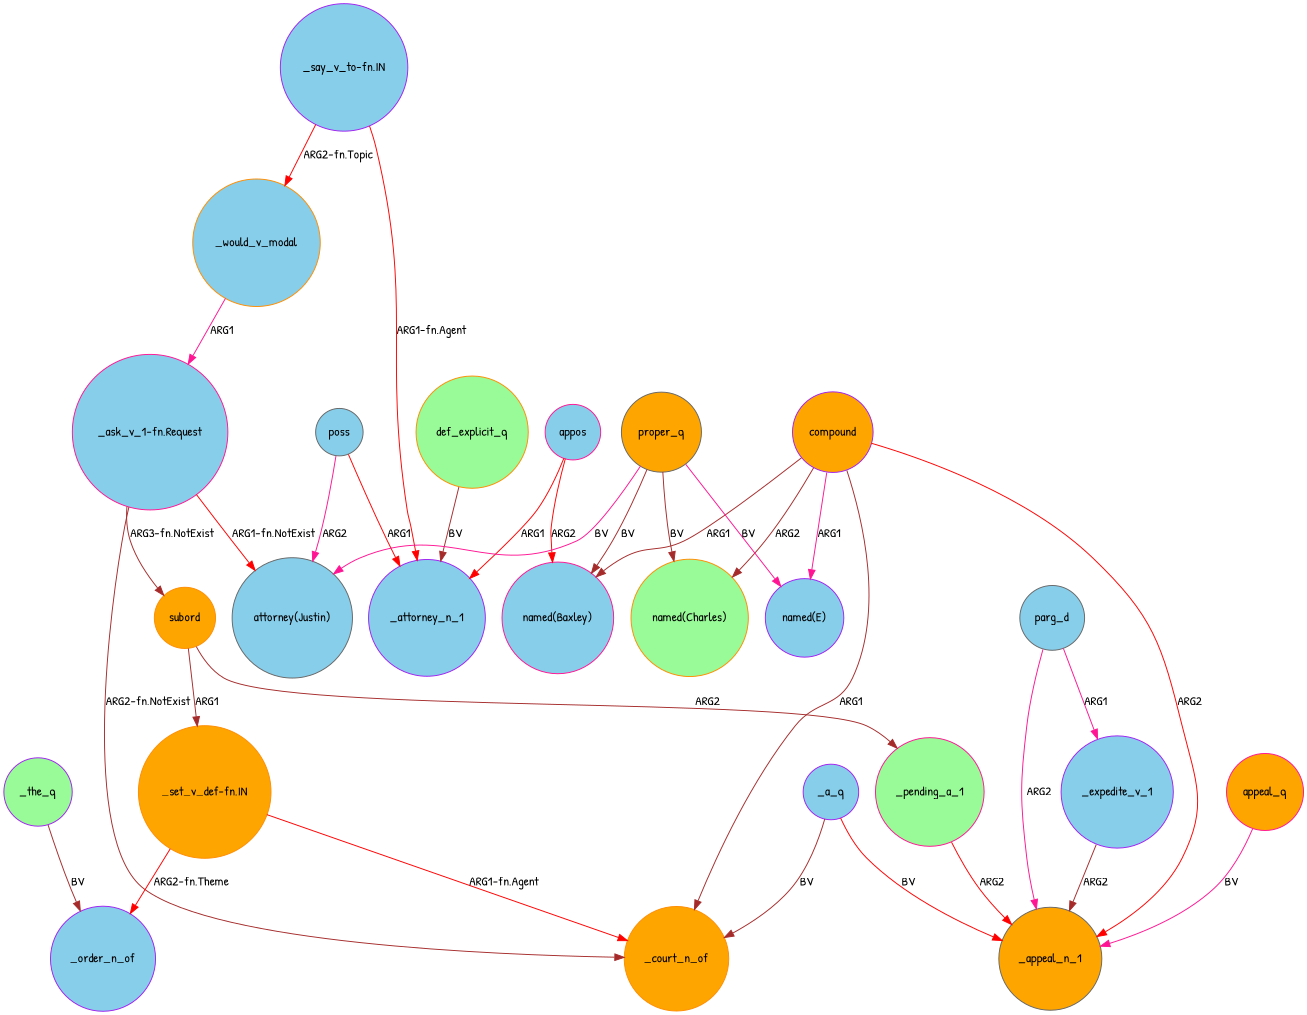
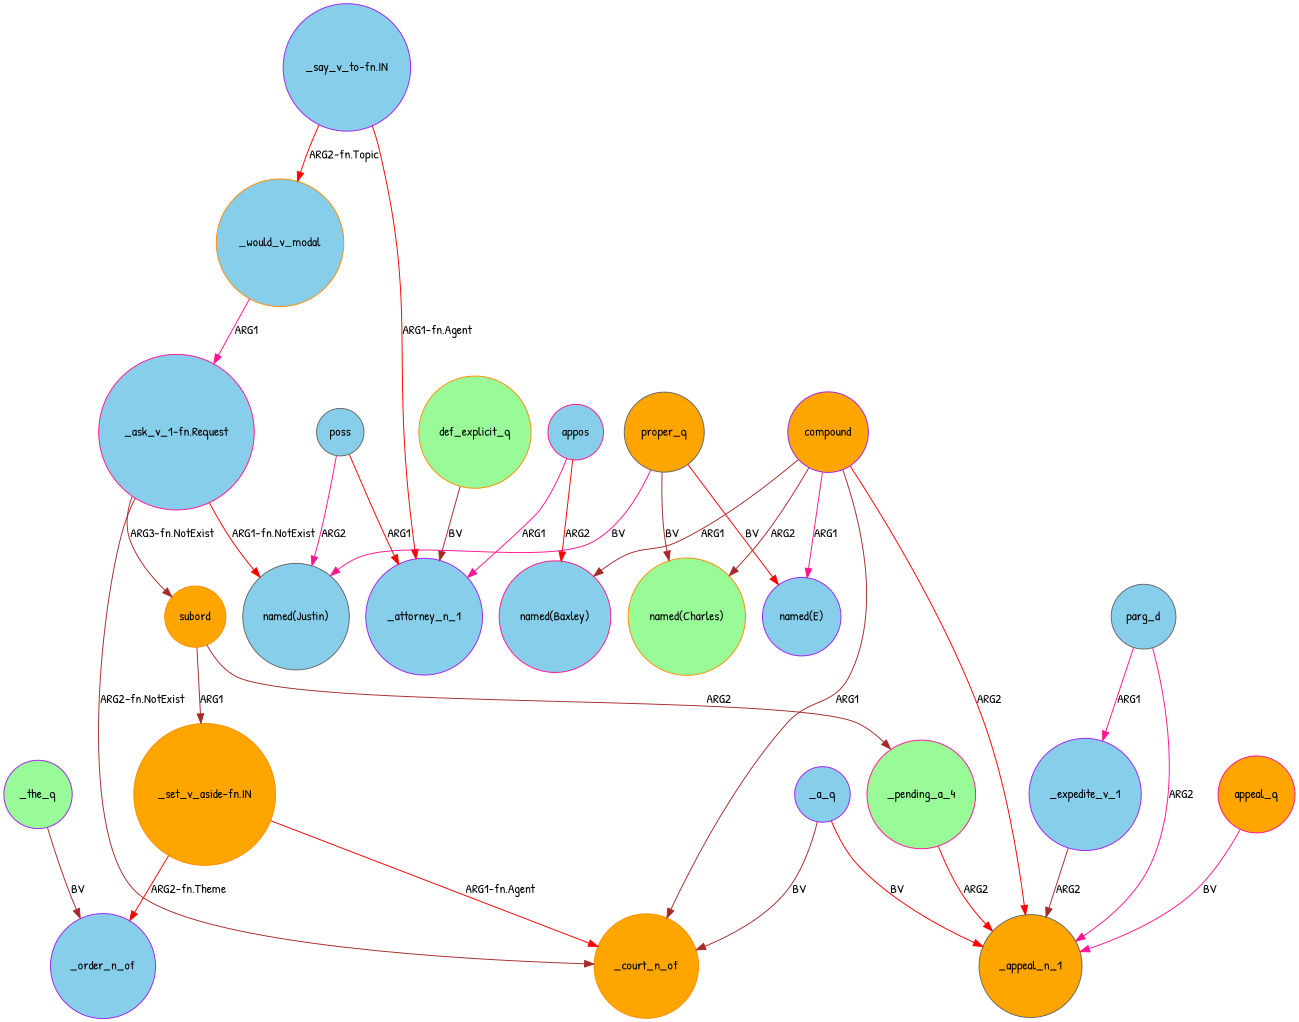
  digraph {
    fontname="Patrick Hand"
    node [color=purple fillcolor=skyblue fontname="Patrick Hand" shape=circle style=filled]
    edge [color=brown fontname="Patrick Hand"]
    _would_v_modal [color=darkorange]
    "_say_v_to-fn.IN"
    _attorney_n_1
    "_ask_v_1-fn.Request" [color=deeppink]
-   "named(Justin)" [color=gray40 label="attorney(Justin)"]
+   "named(Justin)" [color=gray40]
    _court_n_of [color=darkorange fillcolor=orange]
    subord [color=darkorange fillcolor=orange]
    poss [color=gray40]
-   "_set_v_aside-fn.IN" [color=darkorange fillcolor=orange label="_set_v_def-fn.IN"]
+   "_set_v_aside-fn.IN" [color=darkorange fillcolor=orange]
    _order_n_of
    compound [fillcolor=orange]
    _appeal_n_1 [color=gray40 fillcolor=orange]
    "named(Baxley)" [color=deeppink]
    "named(E)"
    "named(Charles)" [color=darkorange fillcolor=palegreen]
    _expedite_v_1
    def_explicit_q [color=darkorange fillcolor=palegreen]
-   _pending_a_1 [color=deeppink fillcolor=palegreen]
+   _pending_a_1 [color=deeppink fillcolor=palegreen label=_pending_a_4]
    appos [color=deeppink]
    parg_d [color=gray40]
    proper_q [color=gray40 fillcolor=orange]
    _the_q [fillcolor=palegreen]
    n23 [color=deeppink fillcolor=orange label=appeal_q]
    _a_q
    _would_v_modal -> "_ask_v_1-fn.Request" [color=deeppink label=ARG1]
    "_say_v_to-fn.IN" -> _would_v_modal [color=red label="ARG2-fn.Topic"]
    "_say_v_to-fn.IN" -> _attorney_n_1 [color=red label="ARG1-fn.Agent"]
    "_ask_v_1-fn.Request" -> "named(Justin)" [color=red label="ARG1-fn.NotExist"]
    "_ask_v_1-fn.Request" -> _court_n_of [label="ARG2-fn.NotExist"]
    "_ask_v_1-fn.Request" -> subord [label="ARG3-fn.NotExist"]
    subord -> "_set_v_aside-fn.IN" [label=ARG1]
    subord -> _pending_a_1 [label=ARG2]
    poss -> _attorney_n_1 [color=red label=ARG1]
    poss -> "named(Justin)" [color=deeppink label=ARG2]
    "_set_v_aside-fn.IN" -> _court_n_of [color=red label="ARG1-fn.Agent"]
    "_set_v_aside-fn.IN" -> _order_n_of [color=red label="ARG2-fn.Theme"]
    compound -> _court_n_of [label=ARG1]
    compound -> _appeal_n_1 [color=red label=ARG2]
    compound -> "named(Baxley)" [label=ARG1]
    compound -> "named(E)" [color=deeppink label=ARG1]
    compound -> "named(Charles)" [label=ARG2]
    _expedite_v_1 -> _appeal_n_1 [label=ARG2]
    def_explicit_q -> _attorney_n_1 [label=BV]
    _pending_a_1 -> _appeal_n_1 [color=red label=ARG2]
-   appos -> _attorney_n_1 [color=red label=ARG1]
+   appos -> _attorney_n_1 [color=deeppink label=ARG1]
    appos -> "named(Baxley)" [color=red label=ARG2]
    parg_d -> _appeal_n_1 [color=deeppink label=ARG2]
    parg_d -> _expedite_v_1 [color=deeppink label=ARG1]
    proper_q -> "named(Justin)" [color=deeppink label=BV]
-   proper_q -> "named(Baxley)" [label=BV]
-   proper_q -> "named(E)" [color=deeppink label=BV]
+   proper_q -> "named(E)" [color=red label=BV]
    proper_q -> "named(Charles)" [label=BV]
    _the_q -> _order_n_of [label=BV]
    n23 -> _appeal_n_1 [color=deeppink label=BV]
    _a_q -> _court_n_of [label=BV]
    _a_q -> _appeal_n_1 [color=red label=BV]
  }
